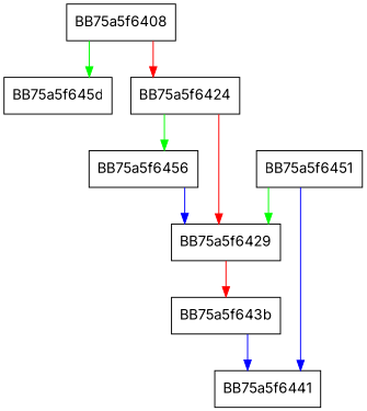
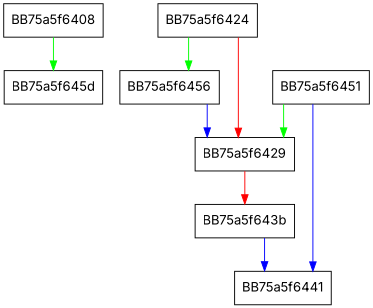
  digraph {
    fontname=Inter
    splines=ortho
    node [fontname=Inter shape=box]
    edge [color=green fontname=Inter]
    BB75a5f6408
    BB75a5f645d
    BB75a5f6424
    BB75a5f6456
    BB75a5f6429
    BB75a5f643b
    BB75a5f6451
    BB75a5f6441
    BB75a5f6408 -> BB75a5f645d
-   BB75a5f6408 -> BB75a5f6424 [color=red]
    BB75a5f6424 -> BB75a5f6456
    BB75a5f6424 -> BB75a5f6429 [color=red]
    BB75a5f6456 -> BB75a5f6429 [color=blue]
    BB75a5f6429 -> BB75a5f643b [color=red]
    BB75a5f643b -> BB75a5f6441 [color=blue]
    BB75a5f6451 -> BB75a5f6429
    BB75a5f6451 -> BB75a5f6441 [color=blue]
  }
